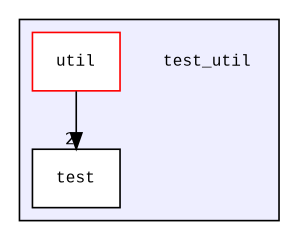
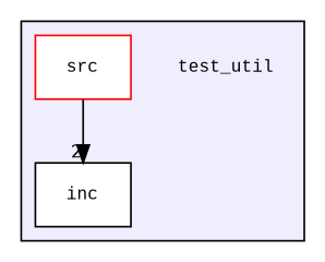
  digraph {
    compound=true
    fontname="Liberation Mono"
    node [fontname="Liberation Mono" fontsize=10 shape=box fillcolor=white style=filled]
    n1 [label=test_util shape=plaintext fillcolor="" style=""]
-   n2 [label=test]
-   n3 [color=red label=util]
+   n2 [label=inc]
+   n3 [color=red label=src]
    subgraph cluster_1 {
      bgcolor="#eeeeff"
      pencolor=black
      n1
      n2
      n3
    }
    n3 -> n2 [headlabel=2 labeldistance=1.5 labelfontname=Helvetica labelfontsize=10 fontname="Liberation Mono"]
  }
